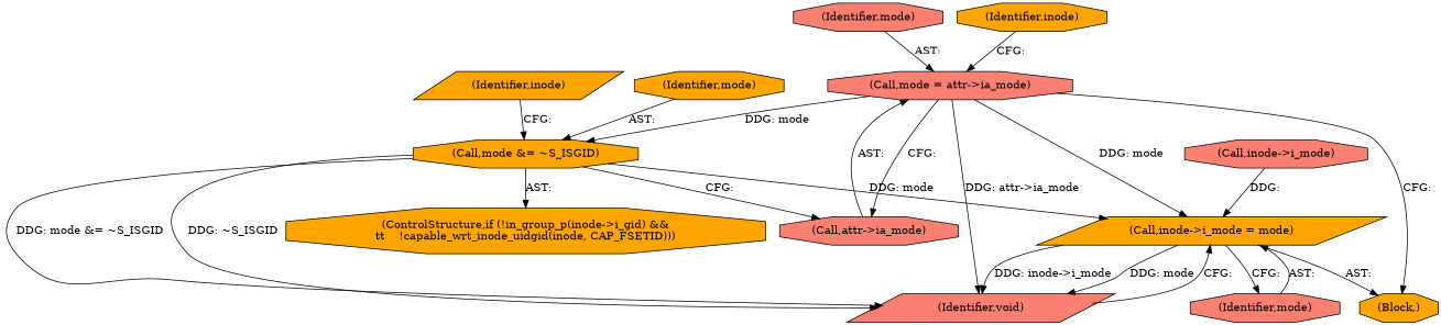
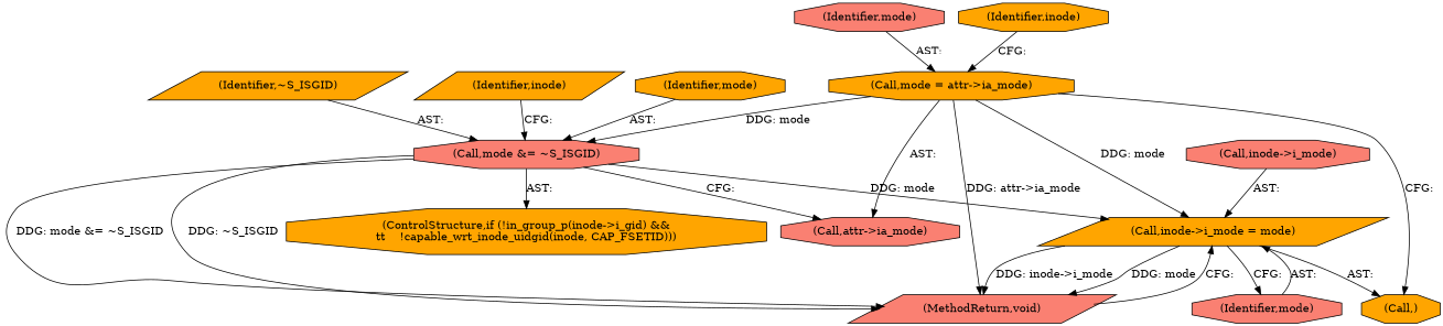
  digraph {
    node [fillcolor=orange shape=octagon style=filled]
    n1 [label="(Call,inode->i_mode = mode)" shape=parallelogram]
-   n2 [fillcolor=salmon label="(Identifier,void)" shape=parallelogram]
+   n2 [fillcolor=salmon label="(MethodReturn,void)" shape=parallelogram]
    n3 [fillcolor=salmon label="(Identifier,mode)"]
-   n4 [label="(Block,)"]
-   n5 [fillcolor=salmon label="(Call,mode = attr->ia_mode)"]
-   n6 [label="(Call,mode &= ~S_ISGID)"]
+   n4 [label="(Call,)"]
+   n5 [label="(Call,mode = attr->ia_mode)"]
+   n6 [fillcolor=salmon label="(Call,mode &= ~S_ISGID)"]
    n7 [fillcolor=salmon label="(Call,attr->ia_mode)"]
    n8 [label="(ControlStructure,if (!in_group_p(inode->i_gid) &&\n\t\t    !capable_wrt_inode_uidgid(inode, CAP_FSETID)))"]
+   n9 [label="(Identifier,~S_ISGID)" shape=parallelogram]
    n10 [fillcolor=salmon label="(Identifier,mode)"]
    n11 [label="(Identifier,inode)" shape=parallelogram]
    n12 [label="(Identifier,inode)"]
    n13 [label="(Identifier,mode)"]
    n14 [fillcolor=salmon label="(Call,inode->i_mode)"]
    n1 -> n2 [label="DDG: inode->i_mode"]
    n1 -> n2 [label="DDG: mode"]
    n1 -> n3 [label="CFG: "]
    n1 -> n4 [label="AST: "]
    n2 -> n1 [label="CFG: "]
    n3 -> n1 [label="AST: "]
    n5 -> n1 [label="DDG: mode"]
    n5 -> n2 [label="DDG: attr->ia_mode"]
    n5 -> n4 [label="CFG: "]
    n5 -> n6 [label="DDG: mode"]
-   n5 -> n7 [label="CFG: "]
+   n5 -> n7 [label="AST: "]
    n6 -> n1 [label="DDG: mode"]
    n6 -> n2 [label="DDG: mode &= ~S_ISGID"]
    n6 -> n2 [label="DDG: ~S_ISGID"]
    n6 -> n7 [label="CFG: "]
    n6 -> n8 [label="AST: "]
-   n7 -> n5 [label="AST: "]
+   n9 -> n6 [label="AST: "]
    n10 -> n5 [label="AST: "]
    n11 -> n6 [label="CFG: "]
    n12 -> n5 [label="CFG: "]
    n13 -> n6 [label="AST: "]
-   n14 -> n1 [label="DDG: "]
+   n14 -> n1 [label="AST: "]
  }
